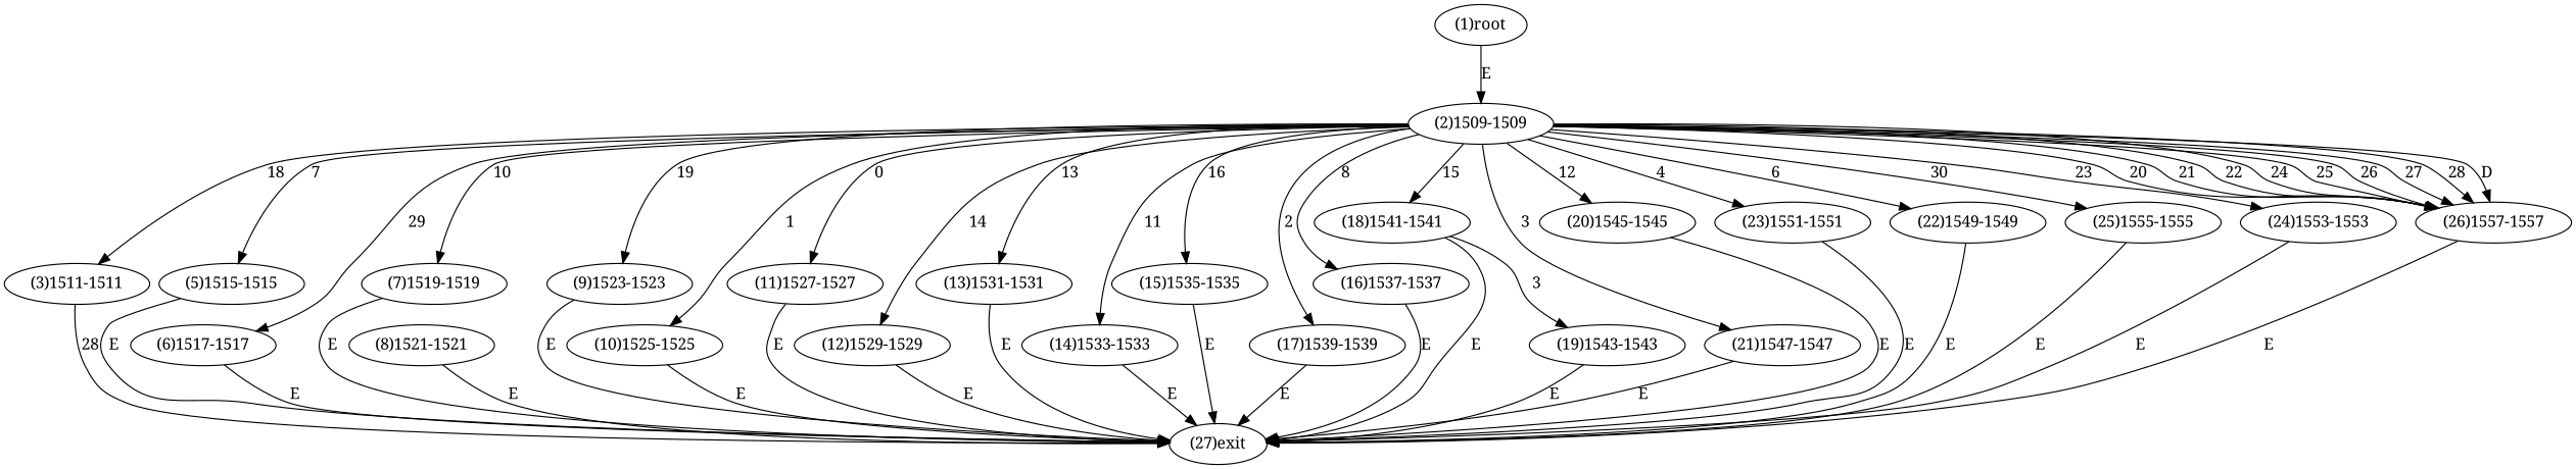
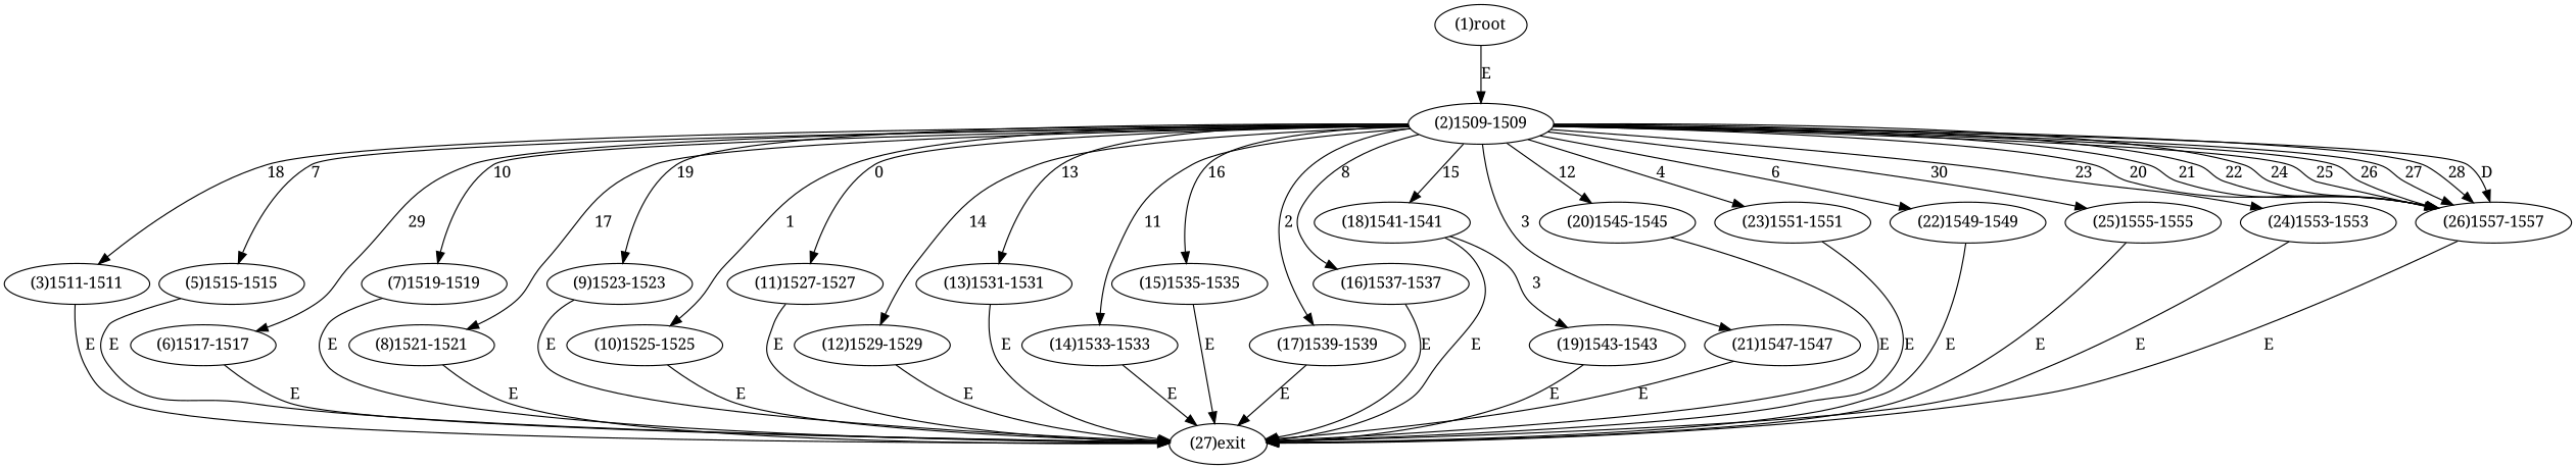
  digraph {
    fontname="Noto Serif"
    node [fontname="Noto Serif"]
    edge [fontname="Noto Serif"]
    n1 [label="(1)root"]
    n2 [label="(2)1509-1509"]
    n3 [label="(3)1511-1511"]
    n4 [label="(5)1515-1515"]
    n5 [label="(6)1517-1517"]
    n6 [label="(7)1519-1519"]
    n7 [label="(8)1521-1521"]
    n8 [label="(9)1523-1523"]
    n9 [label="(10)1525-1525"]
    n10 [label="(11)1527-1527"]
    n11 [label="(12)1529-1529"]
    n12 [label="(13)1531-1531"]
    n13 [label="(14)1533-1533"]
    n14 [label="(15)1535-1535"]
    n15 [label="(17)1539-1539"]
    n16 [label="(16)1537-1537"]
    n17 [label="(18)1541-1541"]
    n18 [label="(21)1547-1547"]
    n19 [label="(20)1545-1545"]
    n20 [label="(23)1551-1551"]
    n21 [label="(22)1549-1549"]
    n22 [label="(25)1555-1555"]
    n23 [label="(24)1553-1553"]
    n24 [label="(26)1557-1557"]
    n25 [label="(27)exit"]
    n26 [label="(19)1543-1543"]
    n1 -> n2 [label=E]
    n2 -> n3 [label=18]
    n2 -> n4 [label=7]
    n2 -> n5 [label=29]
    n2 -> n6 [label=10]
+   n2 -> n7 [label=17]
    n2 -> n8 [label=19]
    n2 -> n9 [label=1]
    n2 -> n10 [label=0]
    n2 -> n11 [label=14]
    n2 -> n12 [label=13]
    n2 -> n13 [label=11]
    n2 -> n14 [label=16]
    n2 -> n15 [label=2]
    n2 -> n16 [label=8]
    n2 -> n17 [label=15]
    n2 -> n18 [label=3]
    n2 -> n19 [label=12]
    n2 -> n20 [label=4]
    n2 -> n21 [label=6]
    n2 -> n22 [label=30]
    n2 -> n23 [label=23]
    n2 -> n24 [label=20]
    n2 -> n24 [label=21]
    n2 -> n24 [label=22]
    n2 -> n24 [label=24]
    n2 -> n24 [label=25]
    n2 -> n24 [label=26]
    n2 -> n24 [label=27]
    n2 -> n24 [label=28]
    n2 -> n24 [label=D]
-   n3 -> n25 [label=28]
+   n3 -> n25 [label=E]
    n4 -> n25 [label=E]
    n5 -> n25 [label=E]
    n6 -> n25 [label=E]
    n7 -> n25 [label=E]
    n8 -> n25 [label=E]
    n9 -> n25 [label=E]
    n10 -> n25 [label=E]
    n11 -> n25 [label=E]
    n12 -> n25 [label=E]
    n13 -> n25 [label=E]
    n14 -> n25 [label=E]
    n15 -> n25 [label=E]
    n16 -> n25 [label=E]
    n17 -> n25 [label=E]
    n17 -> n26 [label=3]
    n18 -> n25 [label=E]
    n19 -> n25 [label=E]
    n20 -> n25 [label=E]
    n21 -> n25 [label=E]
    n22 -> n25 [label=E]
    n23 -> n25 [label=E]
    n24 -> n25 [label=E]
    n26 -> n25 [label=E]
  }
